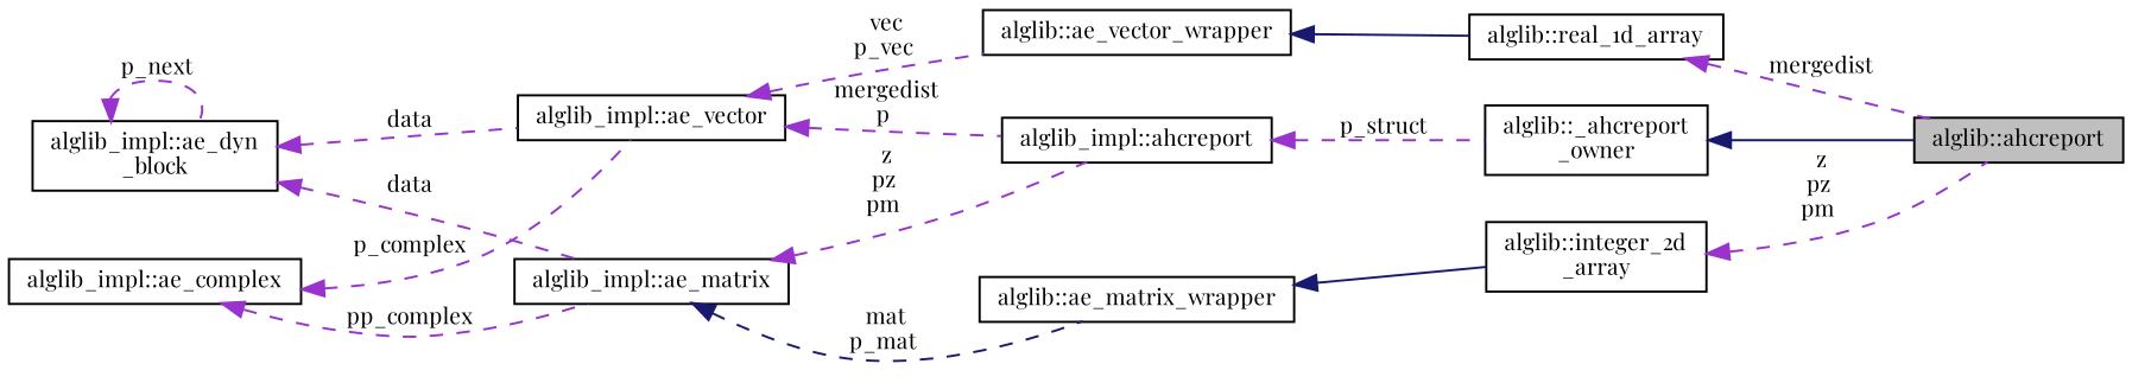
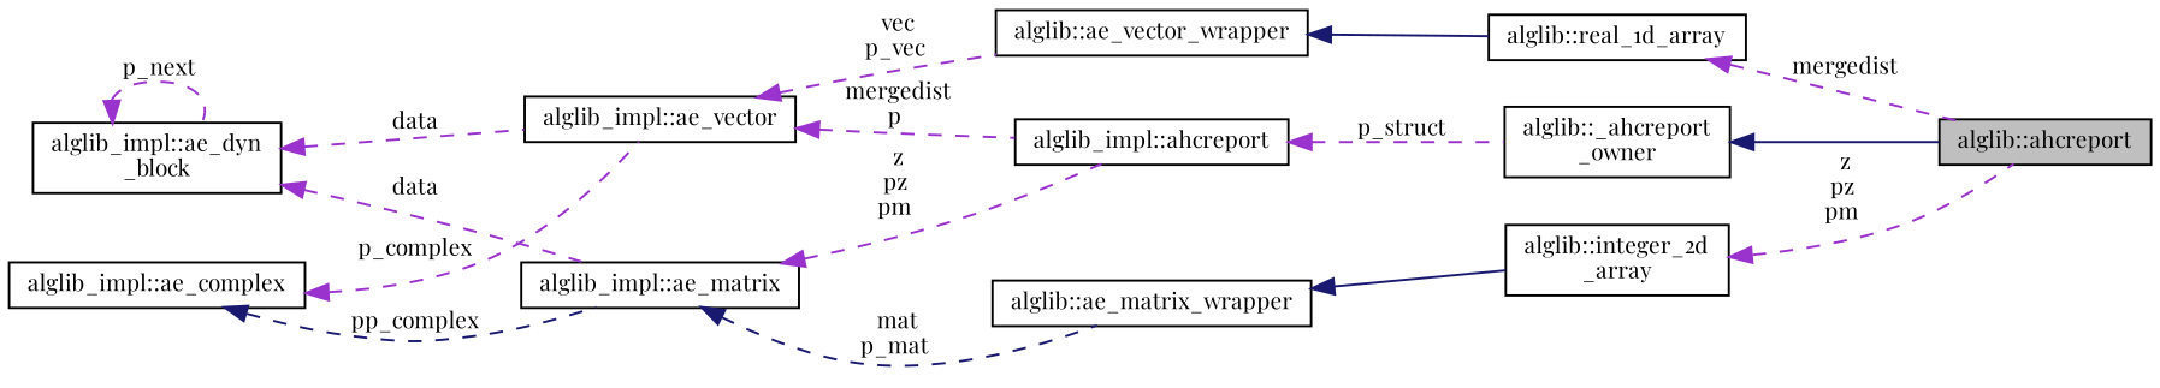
  digraph {
    fontname="Playfair Display"
    rankdir=LR
    node [color=black fillcolor=white fontname="Playfair Display" fontsize=10 shape=record style=filled]
    edge [color=darkorchid3 dir=back fontname="Playfair Display" fontsize=10 labelfontname=Helvetica labelfontsize=10 style=dashed]
    n1 [fillcolor=grey75 fontcolor=black height=0.2 label="alglib::ahcreport" width=0.4]
    n2 [height=0.2 label="alglib::_ahcreport\l_owner" width=0.4]
    n3 [height=0.2 label="alglib_impl::ahcreport" width=0.4]
    n4 [height=0.2 label="alglib_impl::ae_vector" width=0.4]
    n5 [height=0.2 label="alglib::ae_vector_wrapper" width=0.4]
    n6 [height=0.2 label="alglib::real_1d_array" width=0.4]
    n7 [height=0.2 label="alglib_impl::ae_dyn\l_block" width=0.4]
    n8 [height=0.2 label="alglib_impl::ae_matrix" width=0.4]
    n9 [height=0.2 label="alglib::ae_matrix_wrapper" width=0.4]
    n10 [height=0.2 label="alglib_impl::ae_complex" width=0.4]
    n11 [height=0.2 label="alglib::integer_2d\l_array" width=0.4]
    n2 -> n1 [color=midnightblue style=solid]
    n3 -> n2 [label=" p_struct"]
    n4 -> n3 [label=" mergedist\np"]
    n4 -> n5 [label=" vec\np_vec"]
    n5 -> n6 [color=midnightblue style=solid]
    n6 -> n1 [label=" mergedist"]
    n7 -> n4 [label=" data"]
    n7 -> n7 [label=" p_next"]
    n7 -> n8 [label=" data"]
    n8 -> n3 [label=" z\npz\npm"]
    n8 -> n9 [color=midnightblue label=" mat\np_mat"]
    n9 -> n11 [color=midnightblue style=solid]
    n10 -> n4 [label=" p_complex"]
-   n10 -> n8 [label=" pp_complex"]
+   n10 -> n8 [color=midnightblue label=" pp_complex"]
    n11 -> n1 [label=" z\npz\npm"]
  }
